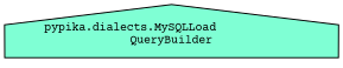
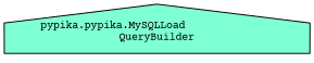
  digraph {
    rankdir=LR
    fontname="Courier Prime"
-   n1 [color=black fillcolor=aquamarine fontname="Courier Prime" fontsize=10 height=0.2 label="pypika.dialects.MySQLLoad\lQueryBuilder" shape=house style=filled width=0.4]
+   n1 [color=black fillcolor=aquamarine fontname="Courier Prime" fontsize=10 height=0.2 label="pypika.pypika.MySQLLoad\lQueryBuilder" shape=house style=filled width=0.4]
  }
